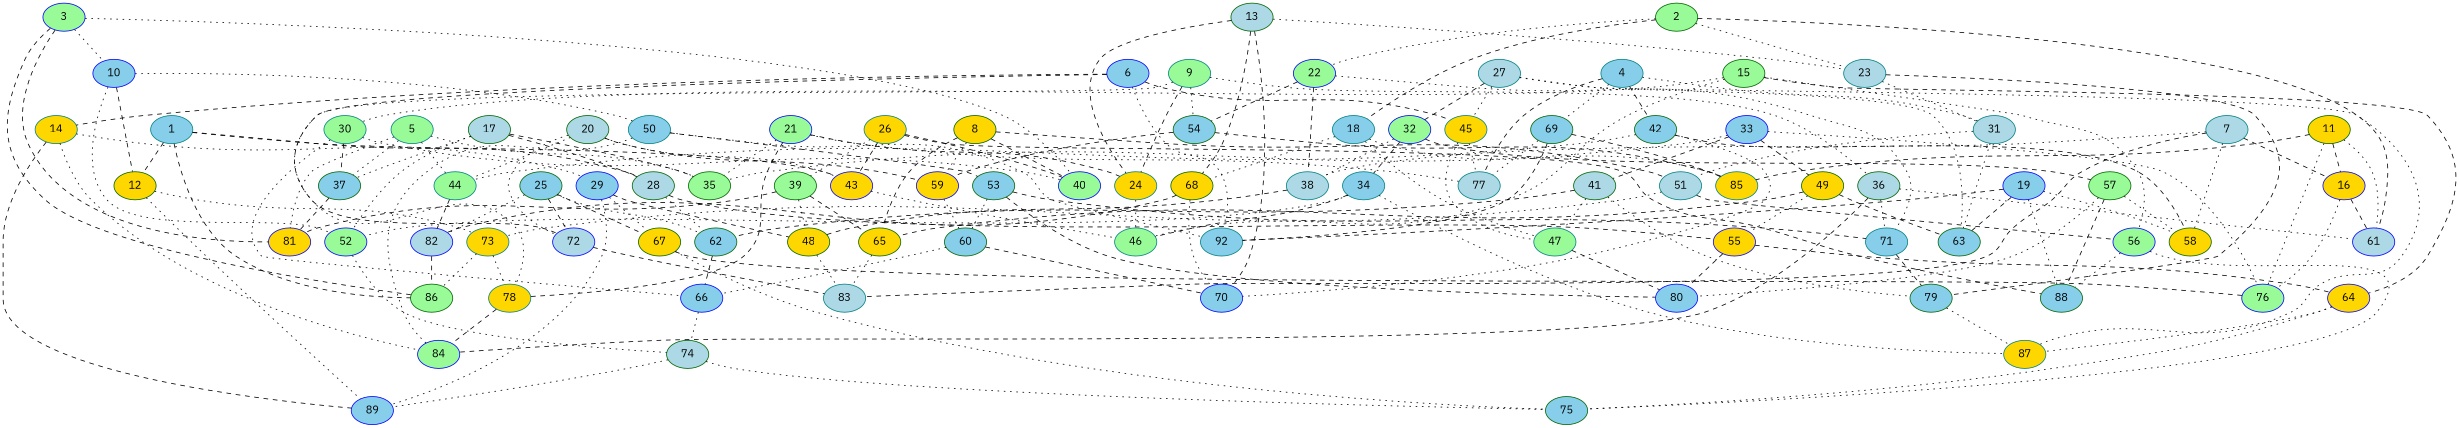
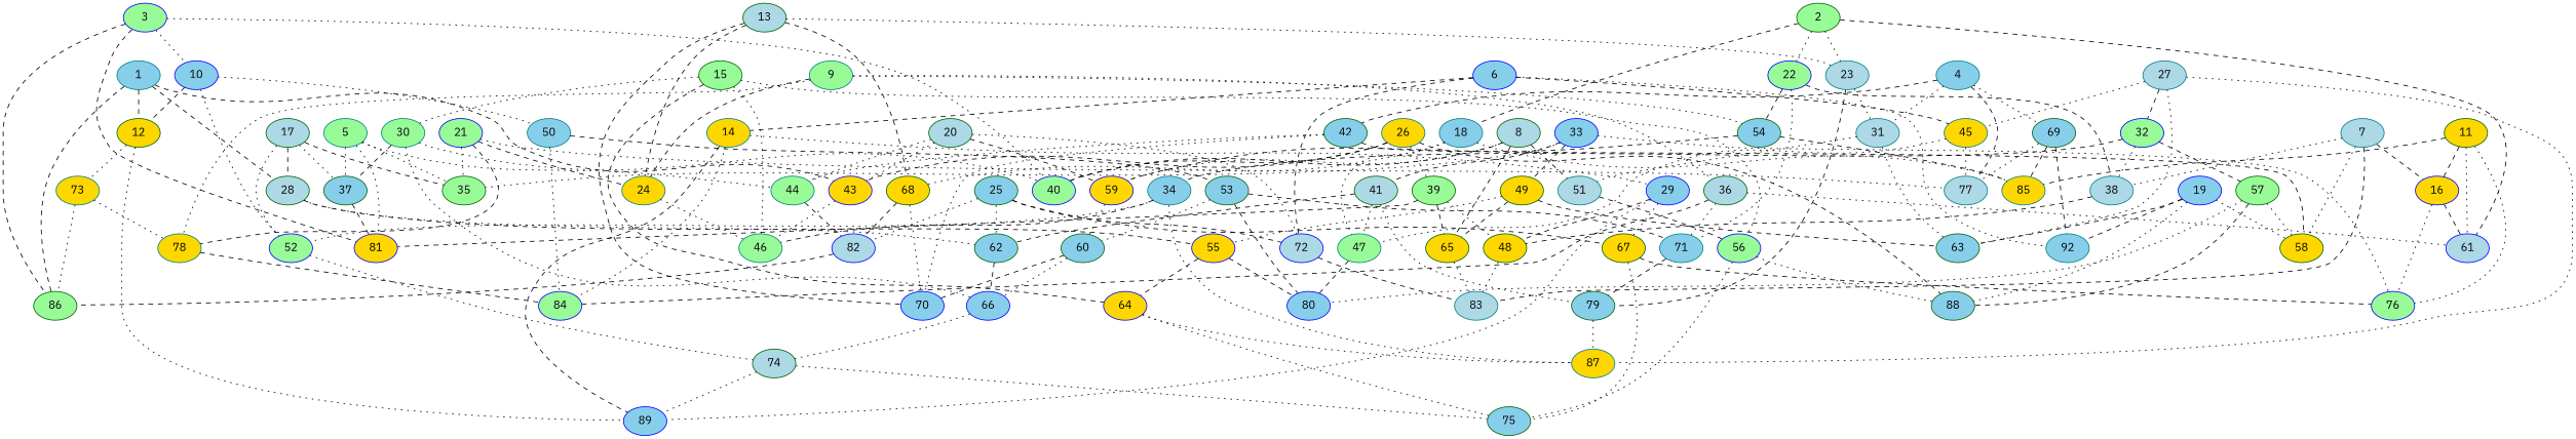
  graph {
    fontname="IBM Plex Sans"
    node [color=darkgreen fillcolor=skyblue fontname="IBM Plex Sans" style=filled]
    edge [fontname="IBM Plex Sans" style=dotted]
    1 [color=teal]
    12 [fillcolor=gold]
    28 [fillcolor=lightblue]
    43 [color=blue fillcolor=gold]
    86 [fillcolor=palegreen]
    73 [color=teal fillcolor=gold]
    89 [color=blue]
    62
    55 [color=blue fillcolor=gold]
    46 [color=teal fillcolor=palegreen]
    2 [fillcolor=palegreen]
    18 [color=teal]
    22 [color=blue fillcolor=palegreen]
    23 [color=teal fillcolor=lightblue]
    61 [color=blue fillcolor=lightblue]
    85 [color=teal fillcolor=gold]
    68 [fillcolor=gold]
    47 [color=teal fillcolor=palegreen]
    38 [color=teal fillcolor=lightblue]
    54
    71 [color=teal]
    31 [color=teal fillcolor=lightblue]
    79
    3 [color=blue fillcolor=palegreen]
    10 [color=blue]
    40 [color=blue fillcolor=palegreen]
    81 [color=blue fillcolor=gold]
    50 [color=teal]
    52 [color=blue fillcolor=palegreen]
    4 [color=teal]
    42
    69
    77 [color=teal fillcolor=lightblue]
    51 [color=teal fillcolor=lightblue]
    63
    44 [color=teal fillcolor=palegreen]
    58 [fillcolor=gold]
    70 [color=blue]
    n39 [color=teal label=92]
    5 [color=teal fillcolor=palegreen]
    35 [fillcolor=palegreen]
    37
    82 [color=blue fillcolor=lightblue]
    6 [color=blue]
    14 [color=teal fillcolor=gold]
    45 [color=teal fillcolor=gold]
    72 [color=blue fillcolor=lightblue]
    29 [color=blue]
    84 [color=blue fillcolor=palegreen]
    83 [color=teal fillcolor=lightblue]
    7 [color=teal fillcolor=lightblue]
    16 [color=blue fillcolor=gold]
    76 [color=blue fillcolor=palegreen]
    48 [fillcolor=gold]
-   8 [fillcolor=gold]
+   8 [fillcolor=lightblue]
    59 [color=blue fillcolor=gold]
    65 [fillcolor=gold]
    56 [color=blue fillcolor=palegreen]
    60
    9 [color=teal fillcolor=palegreen]
    24 [color=teal fillcolor=gold]
    36 [fillcolor=lightblue]
    78 [color=teal fillcolor=gold]
    53
    74 [fillcolor=lightblue]
    11 [fillcolor=gold]
    13 [fillcolor=lightblue]
    67 [fillcolor=gold]
    15 [fillcolor=palegreen]
    30 [color=teal fillcolor=palegreen]
    64 [color=blue fillcolor=gold]
    66 [color=blue]
    88
    75
    87 [color=teal fillcolor=gold]
    17 [fillcolor=lightblue]
    80 [color=blue]
    19 [color=blue]
    20 [fillcolor=lightblue]
    21 [color=blue fillcolor=palegreen]
    25
    26 [color=teal fillcolor=gold]
    39 [fillcolor=palegreen]
    27 [color=teal fillcolor=lightblue]
    32 [color=blue fillcolor=palegreen]
    34 [color=teal]
    57 [fillcolor=palegreen]
    33 [color=blue]
    41 [fillcolor=lightblue]
    49 [fillcolor=gold]
    1 -- 12 [style=dashed]
    1 -- 28 [style=dashed]
    1 -- 43 [style=dashed]
    1 -- 86 [style=dashed]
    12 -- 73
    12 -- 89
    28 -- 62
    28 -- 55 [style=dashed]
    43 -- 46
    73 -- 86
    73 -- 78
    62 -- 66 [style=dashed]
    55 -- 64 [style=dashed]
    55 -- 80 [style=dashed]
    2 -- 18 [style=dashed]
    2 -- 22
    2 -- 23
    2 -- 61 [style=dashed]
    18 -- 85
    18 -- 68
    18 -- 47
    22 -- 38 [style=dashed]
    22 -- 54 [style=dashed]
    22 -- 71
    23 -- 31
    23 -- 79 [style=dashed]
    68 -- 70
    68 -- 82 [style=dashed]
    47 -- 80 [style=dashed]
    38 -- 48 [style=dashed]
    54 -- 85 [style=dashed]
    54 -- 59 [style=dashed]
    71 -- 79 [style=dashed]
    31 -- 51
    31 -- 63
    79 -- 87
    3 -- 86 [style=dashed]
    3 -- 10
    3 -- 40
    3 -- 81 [style=dashed]
    10 -- 12 [style=dashed]
    10 -- 50
    10 -- 52
-   50 -- n39
    50 -- 84
    50 -- 53 [style=dashed]
    52 -- 74
    4 -- 31
    4 -- 42 [style=dashed]
    4 -- 69
    4 -- 77 [style=dashed]
    42 -- 44
    42 -- 58 [style=dashed]
    42 -- 70
    69 -- 85 [style=dashed]
    69 -- 77
    69 -- n39 [style=dashed]
-   51 -- 73
    51 -- 56 [style=dashed]
    44 -- 82 [style=dashed]
    5 -- 81
    5 -- 44
    5 -- 35
    5 -- 37
    37 -- 81 [style=dashed]
    82 -- 86 [style=dashed]
    6 -- n39
    6 -- 14 [style=dashed]
    6 -- 45 [style=dashed]
    6 -- 72 [style=dashed]
    14 -- 89 [style=dashed]
    14 -- 29
    14 -- 84
    45 -- 47
    45 -- 77
    72 -- 83 [style=dashed]
    29 -- 89
    29 -- 48 [style=dashed]
    29 -- 67
    7 -- 38
    7 -- 58
    7 -- 83 [style=dashed]
    7 -- 16 [style=dashed]
    16 -- 61 [style=dashed]
    16 -- 76
    48 -- 83
    8 -- 40 [style=dashed]
    8 -- 51 [style=dashed]
    8 -- 59
    8 -- 65 [style=dashed]
    59 -- 60
    65 -- 83
    56 -- 88
    56 -- 75
    60 -- 70 [style=dashed]
    60 -- 66
    9 -- 54
    9 -- 24 [style=dashed]
    9 -- 36
    9 -- 78
    24 -- 46
    36 -- 61
    36 -- 71
    36 -- 84 [style=dashed]
    78 -- 84 [style=dashed]
    53 -- 71 [style=dashed]
    53 -- 60
    53 -- 80 [style=dashed]
    74 -- 89
    74 -- 75
    11 -- 61
    11 -- 85 [style=dashed]
    11 -- 16 [style=dashed]
    11 -- 76
    13 -- 23
    13 -- 68 [style=dashed]
    13 -- 70 [style=dashed]
    13 -- 24 [style=dashed]
    67 -- 76 [style=dashed]
    67 -- 75
    15 -- 46
    15 -- 56
    15 -- 30
    15 -- 64 [style=dashed]
    30 -- 40
    30 -- 37 [style=dashed]
    30 -- 66
    64 -- 75
    64 -- 87
    66 -- 74
    17 -- 28 [style=dashed]
    17 -- 52
    17 -- 35 [style=dashed]
    17 -- 37
    19 -- 63 [style=dashed]
    19 -- 58
    19 -- n39 [style=dashed]
    19 -- 88
    20 -- 43
    20 -- 44
    20 -- 72
    20 -- 59 [style=dashed]
    21 -- 77
    21 -- 35
    21 -- 24 [style=dashed]
    21 -- 78 [style=dashed]
    25 -- 62
    25 -- 82
    25 -- 72 [style=dashed]
    25 -- 67 [style=dashed]
    26 -- 43 [style=dashed]
    26 -- 40 [style=dashed]
    26 -- 88 [style=dashed]
    26 -- 39
    39 -- 81 [style=dashed]
    39 -- 48
    39 -- 65 [style=dashed]
    27 -- 63
    27 -- 45
    27 -- 87
    27 -- 32 [style=dashed]
    32 -- 38
    32 -- 34 [style=dashed]
    32 -- 57 [style=dashed]
    34 -- 46 [style=dashed]
    34 -- 52
    34 -- 87
    57 -- 58
    57 -- 88 [style=dashed]
    57 -- 80
    33 -- 35
    33 -- 76
    33 -- 41 [style=dashed]
    33 -- 49 [style=dashed]
    41 -- 62 [style=dashed]
    41 -- 47
    41 -- 79
    49 -- 55
    49 -- 63 [style=dashed]
    49 -- 65 [style=dashed]
  }
